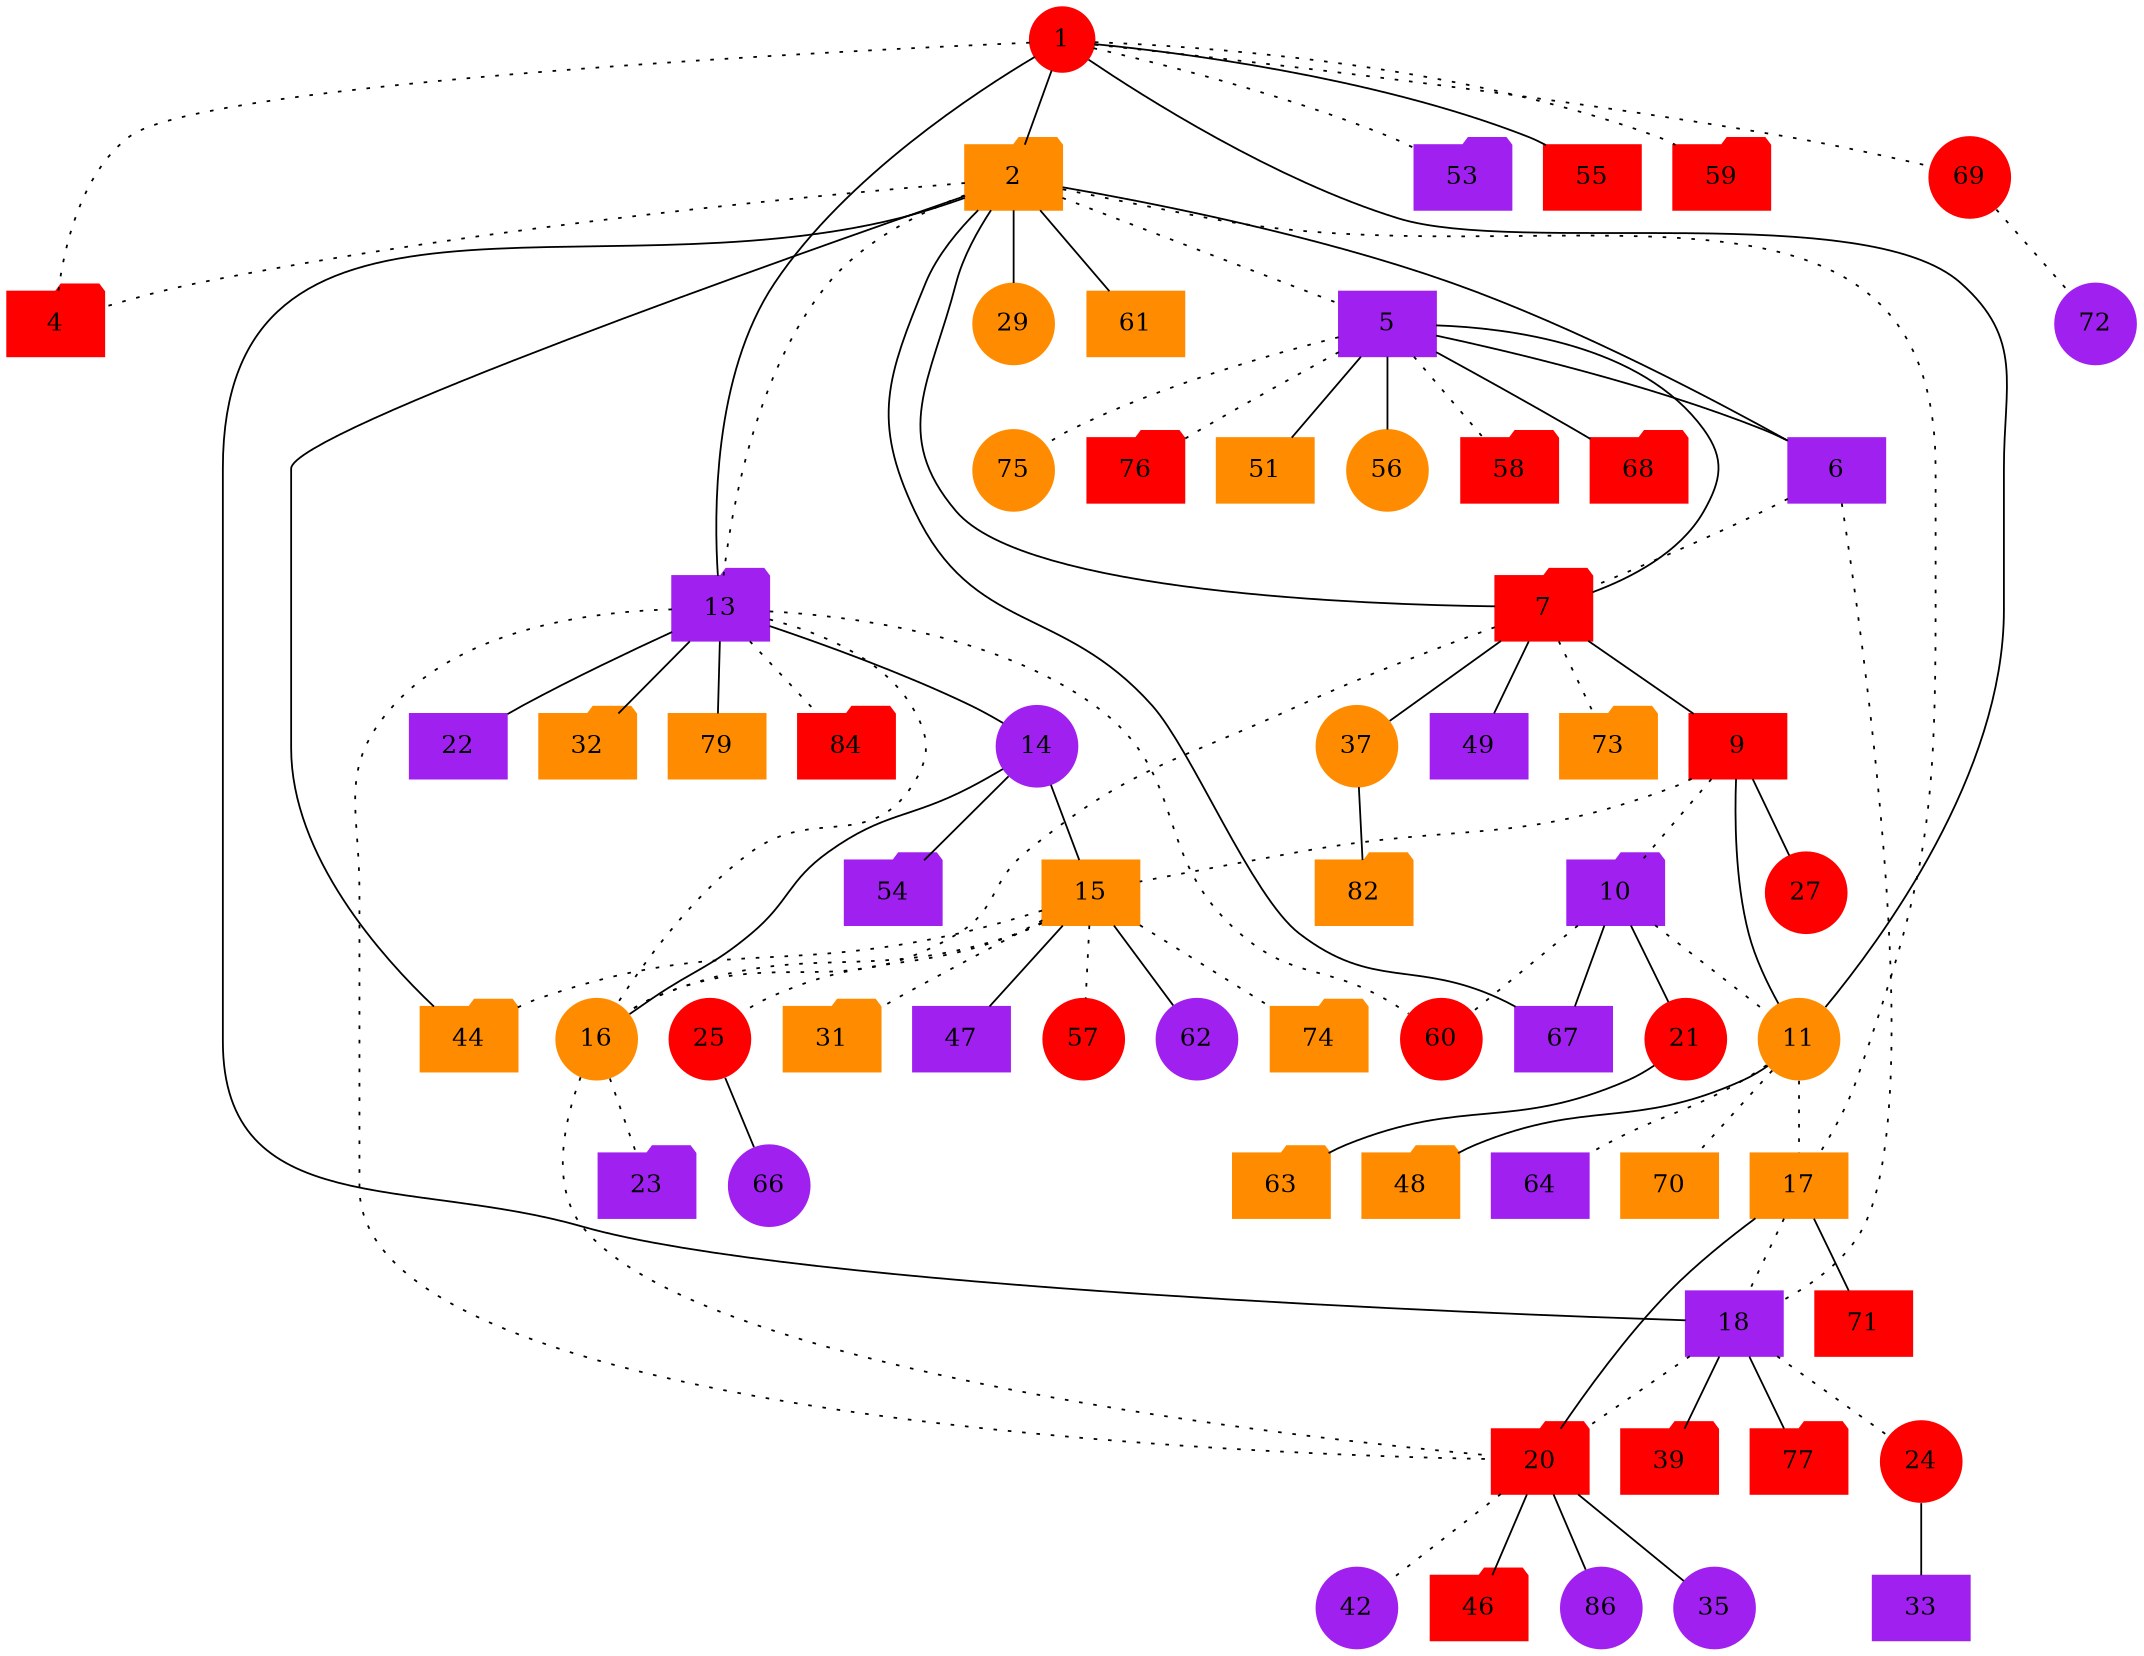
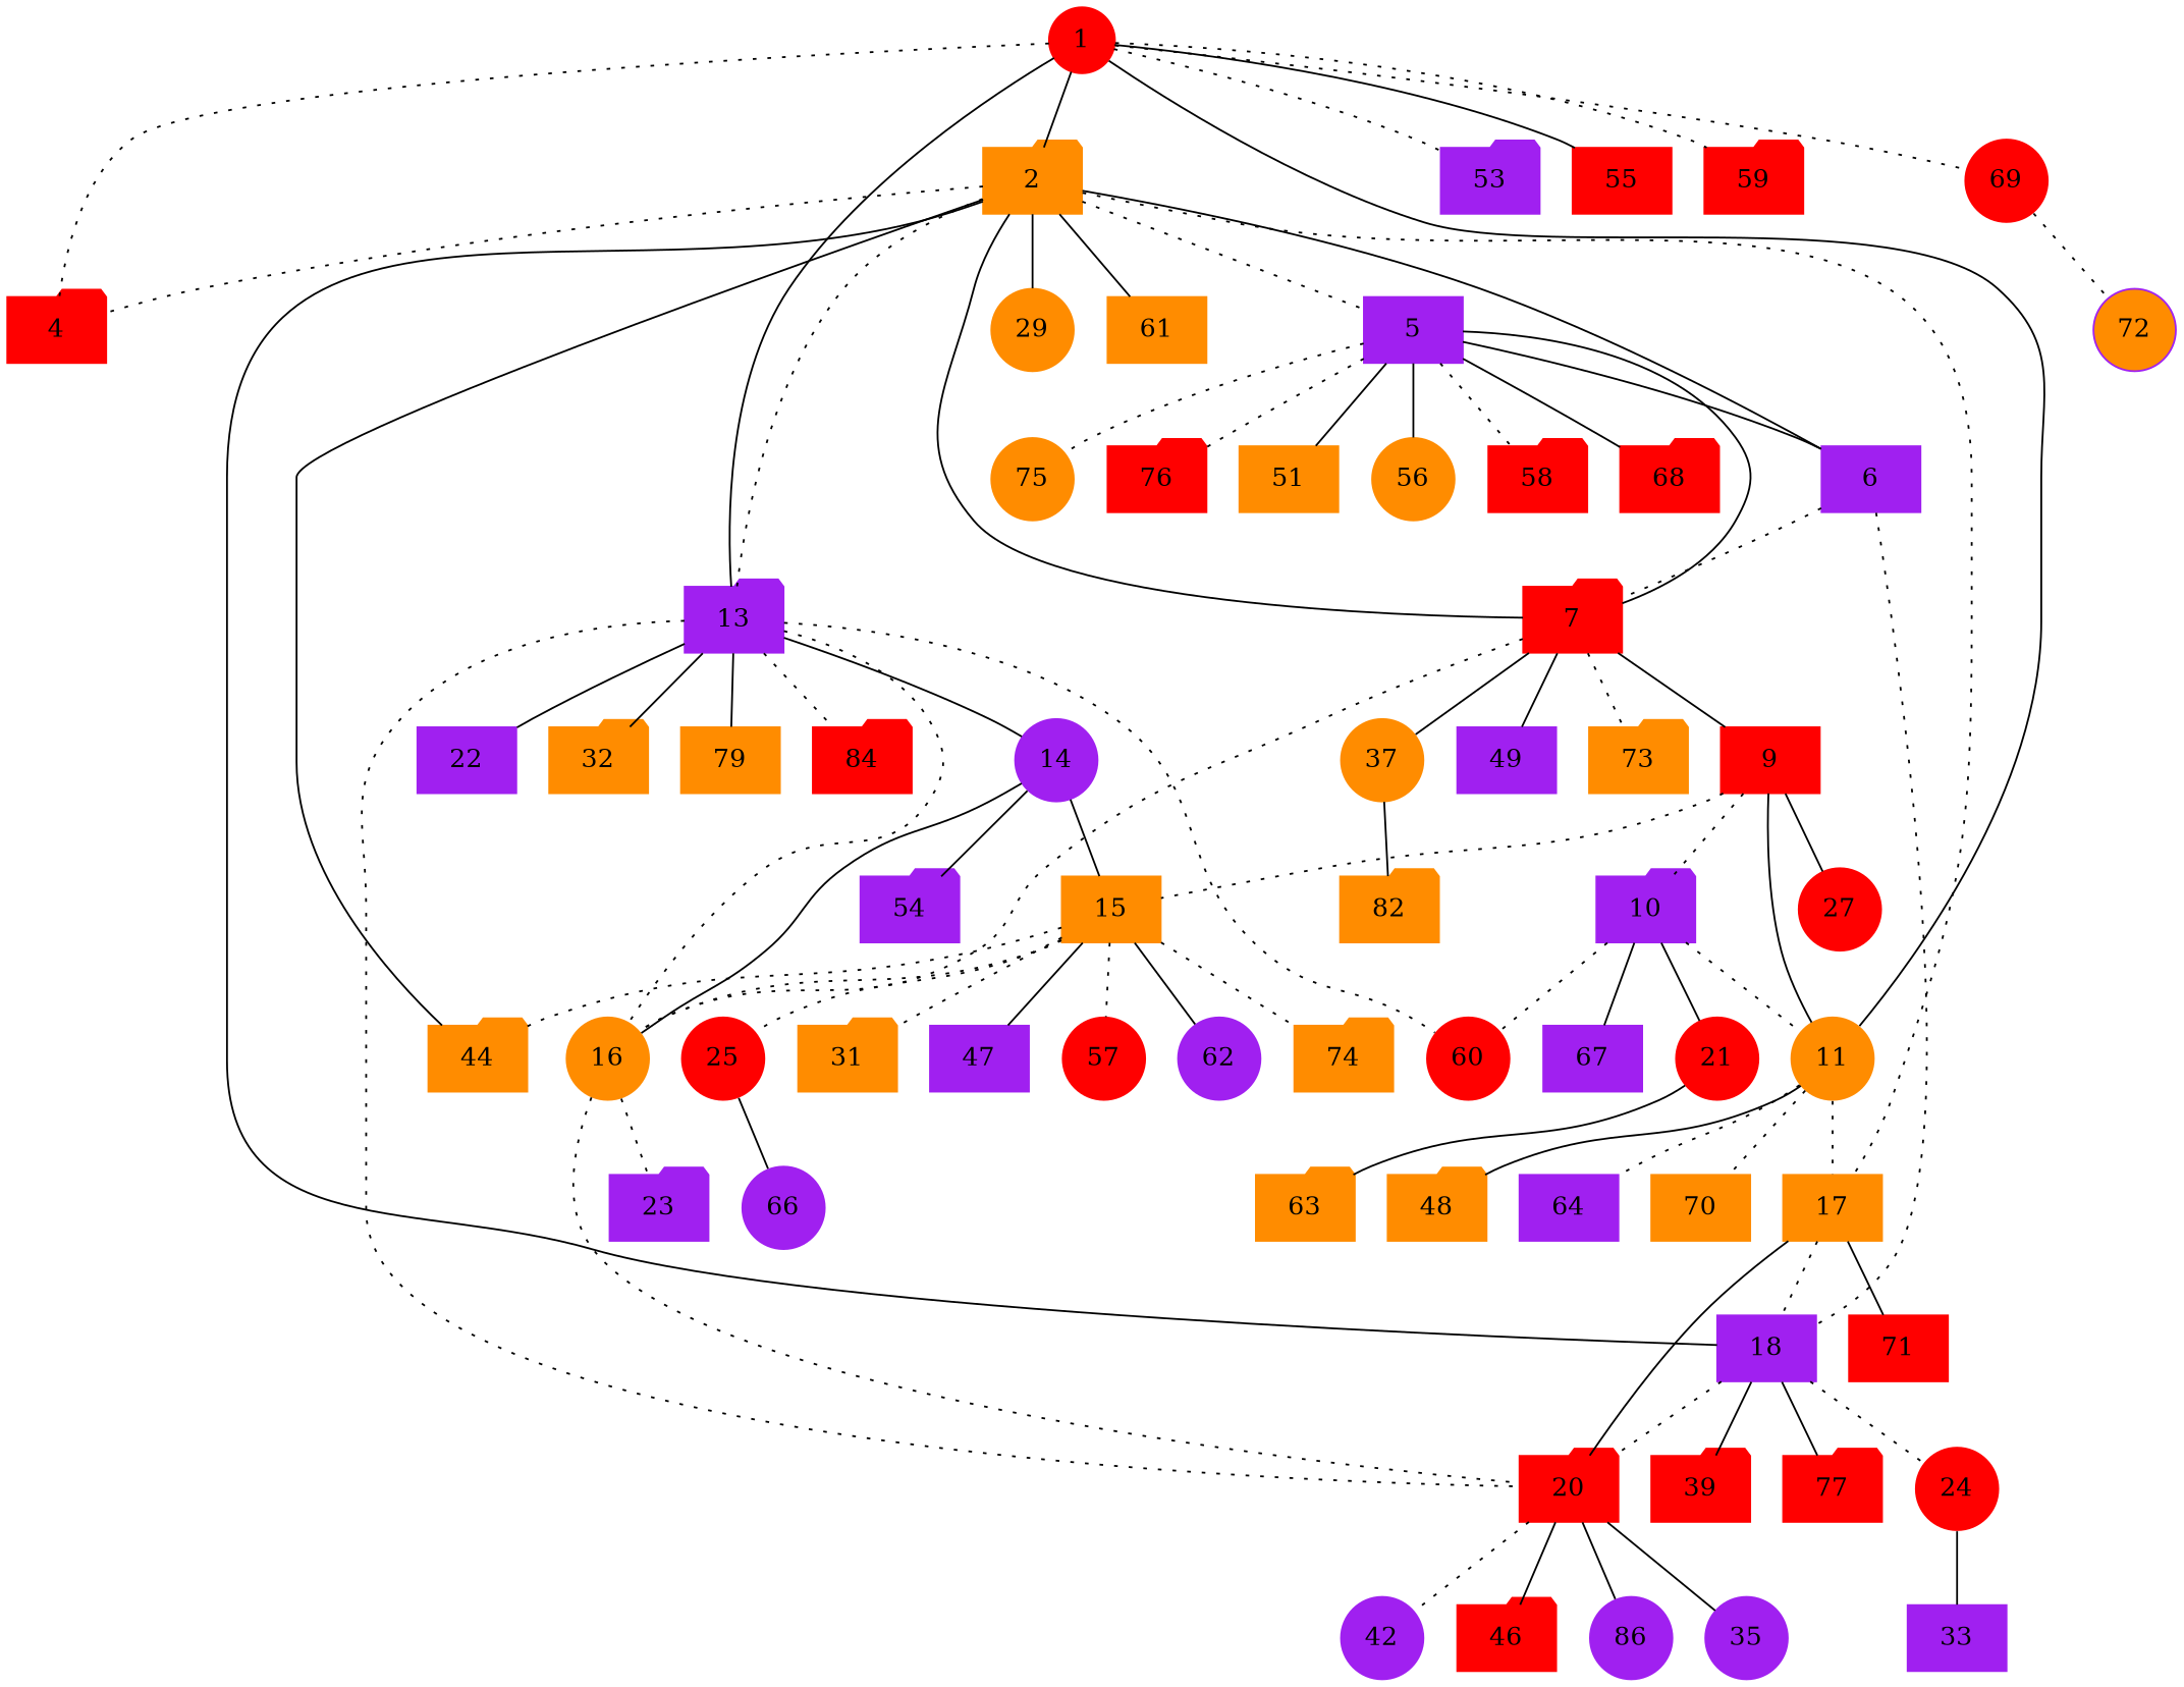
  graph {
    node [color=red shape=folder style=filled]
    edge [style=solid]
    1 [shape=circle super="+3"]
    2 [color=darkorange super="+8"]
    4 [super="+40"]
    11 [color=darkorange shape=circle super="+26"]
    13 [color=purple super="+45"]
    53 [color=purple super="+85"]
    55 [shape=box]
    59
    69 [shape=circle]
    5 [color=purple shape=box super="+78"]
    6 [color=purple shape=box super="+36"]
    7
    17 [color=darkorange shape=box super="+28"]
    18 [color=purple shape=box super="+19"]
    29 [color=darkorange shape=circle]
    44 [color=darkorange super="+65"]
    61 [color=darkorange shape=box]
    67 [color=purple shape=box]
    48 [color=darkorange]
    64 [color=purple shape=box]
    70 [color=darkorange shape=box]
    16 [color=darkorange shape=circle super="+38"]
    60 [shape=circle]
    14 [color=purple shape=circle]
    20 [super="+50"]
    22 [color=purple shape=box]
    32 [color=darkorange]
    79 [color=darkorange shape=box]
    84
-   72 [color=purple shape=circle]
+   72 [color=purple shape=circle fillcolor=darkorange]
    51 [color=darkorange shape=box super="+52"]
    56 [color=darkorange shape=circle super="+80"]
    58
    68
    75 [color=darkorange shape=circle]
    76
    9 [shape=box super="+34"]
    37 [color=darkorange shape=circle]
    49 [color=purple shape=box]
    73 [color=darkorange]
    71 [shape=box]
    24 [shape=circle]
    39
    77
    10 [color=purple super="+12"]
    15 [color=darkorange shape=box super="+41"]
    27 [shape=circle]
    23 [color=purple]
    82 [color=darkorange]
    21 [shape=circle super="+43"]
    25 [shape=circle super="+30"]
    31 [color=darkorange]
    47 [color=purple shape=box]
    57 [shape=circle]
    62 [color=purple shape=circle]
    74 [color=darkorange]
    63 [color=darkorange super="+83"]
    54 [color=purple super="+81"]
    35 [color=purple shape=circle]
    42 [color=purple shape=circle]
    46
    86 [color=purple shape=circle]
    66 [color=purple shape=circle]
    33 [color=purple shape=box]
    1 -- 2 [weight=2]
    1 -- 4 [style=dotted weight=2]
    1 -- 11
    1 -- 13
    1 -- 53 [style=dotted]
    1 -- 55
    1 -- 59 [style=dotted]
    1 -- 69 [style=dotted]
    2 -- 4 [style=dotted]
    2 -- 13 [style=dotted]
    2 -- 5 [style=dotted]
    2 -- 6
    2 -- 7
    2 -- 17 [style=dotted]
    2 -- 18
    2 -- 29
    2 -- 44
    2 -- 61
-   2 -- 67
    11 -- 17 [style=dotted]
    11 -- 48
    11 -- 64 [style=dotted]
    11 -- 70 [style=dotted]
    13 -- 16 [style=dotted]
    13 -- 60 [style=dotted]
    13 -- 14
    13 -- 20 [style=dotted]
    13 -- 22
    13 -- 32
    13 -- 79
    13 -- 84 [style=dotted]
    69 -- 72 [style=dotted]
    5 -- 6
    5 -- 7
    5 -- 51
    5 -- 56
    5 -- 58 [style=dotted]
    5 -- 68
    5 -- 75 [style=dotted]
    5 -- 76 [style=dotted]
    6 -- 7 [style=dotted]
    6 -- 18 [style=dotted]
    7 -- 16 [style=dotted]
    7 -- 9
    7 -- 37
    7 -- 49
    7 -- 73 [style=dotted]
    17 -- 18 [style=dotted weight=2]
    17 -- 20
    17 -- 71
    18 -- 20 [style=dotted weight=2]
    18 -- 24 [style=dotted]
    18 -- 39
    18 -- 77
    16 -- 20 [style=dotted]
    16 -- 23 [style=dotted]
    14 -- 16
    14 -- 15
    14 -- 54
    20 -- 35
    20 -- 42 [style=dotted]
    20 -- 46
    20 -- 86
    9 -- 11
    9 -- 10 [style=dotted weight=2]
    9 -- 15 [style=dotted]
    9 -- 27
    37 -- 82
    24 -- 33
    10 -- 11 [style=dotted weight=2]
    10 -- 67
    10 -- 60 [style=dotted]
    10 -- 21
    15 -- 44 [style=dotted]
    15 -- 16 [style=dotted]
    15 -- 25 [style=dotted]
    15 -- 31 [style=dotted]
    15 -- 47
    15 -- 57 [style=dotted]
    15 -- 62
    15 -- 74 [style=dotted]
    21 -- 63
    25 -- 66
  }
